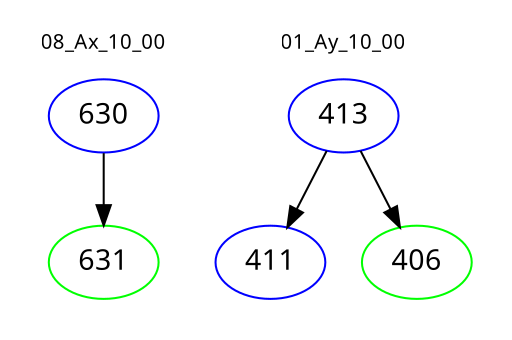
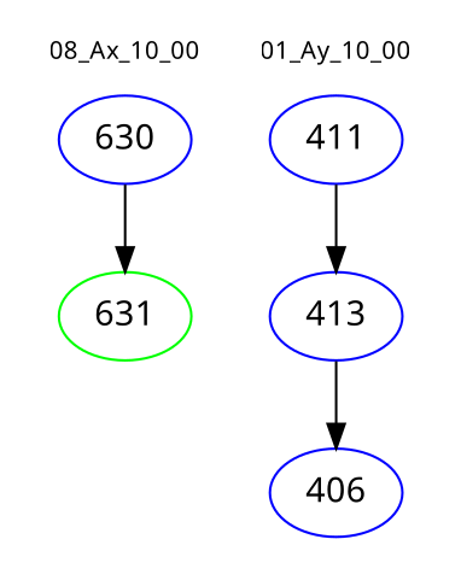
  digraph {
    fontname="Noto Sans"
    node [color=blue fontname="Noto Sans"]
    edge [color=black fontname="Noto Sans"]
    n1 [label=630]
    n2 [color=green label=631]
    n3 [label=413]
    n4 [label=411]
-   n5 [color=green label=406]
+   n5 [label=406]
    subgraph cluster_1 {
      color=white
      fontsize=10
      label="08_Ax_10_00"
      n1
      n2
    }
    subgraph cluster_2 {
      color=white
      fontsize=10
      label="01_Ay_10_00"
      n3
      n4
      n5
    }
    n1 -> n2
-   n3 -> n4
+   n4 -> n3
    n3 -> n5
  }
